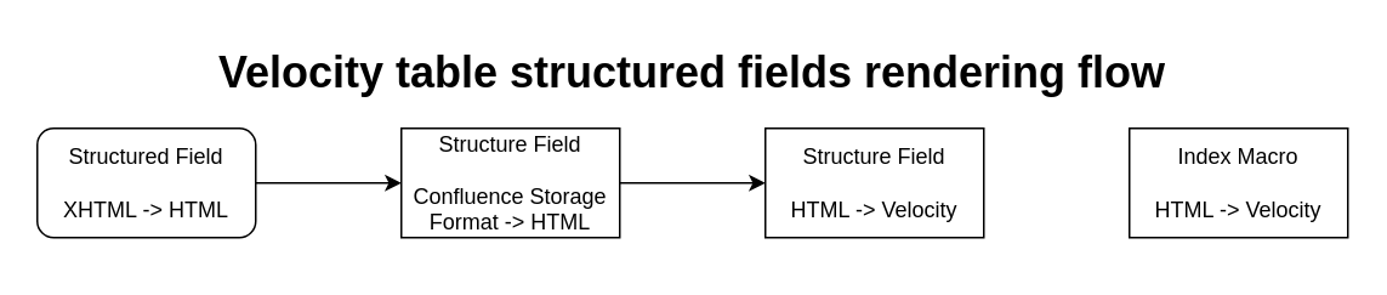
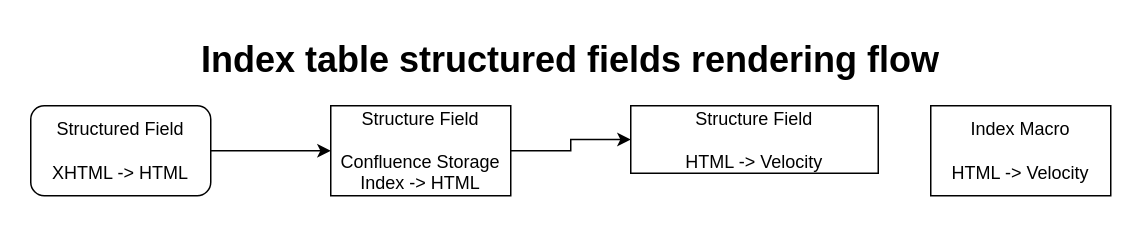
  <mxCell id="0" />
  <mxCell id="1" parent="0" />
  <mxCell id="2" style="edgeStyle=orthogonalEdgeStyle;rounded=0;orthogonalLoop=1;jettySize=auto;html=1;exitX=1;exitY=0.5;exitDx=0;exitDy=0;entryX=0;entryY=0.5;entryDx=0;entryDy=0;" edge="1" parent="1" source="3" target="5"><mxGeometry relative="1" as="geometry" /></mxCell>
  <mxCell id="3" value="Structured Field&lt;br&gt;&lt;br&gt;XHTML -&amp;gt; HTML" style="whiteSpace=wrap;html=1;rounded=1;" vertex="1" parent="1"><mxGeometry x="20" y="70" width="120" height="60" as="geometry" /></mxCell>
  <mxCell id="4" style="edgeStyle=orthogonalEdgeStyle;rounded=0;orthogonalLoop=1;jettySize=auto;html=1;exitX=1;exitY=0.5;exitDx=0;exitDy=0;entryX=0;entryY=0.5;entryDx=0;entryDy=0;" edge="1" parent="1" source="5" target="6"><mxGeometry relative="1" as="geometry" /></mxCell>
- <mxCell id="5" value="Structure Field&lt;br&gt;&lt;br&gt;Confluence Storage Format -&amp;gt; HTML" style="rounded=0;whiteSpace=wrap;html=1;" vertex="1" parent="1"><mxGeometry x="220" y="70" width="120" height="60" as="geometry" /></mxCell>
- <mxCell id="6" value="Structure Field&lt;br&gt;&lt;br&gt;HTML -&amp;gt; Velocity" style="rounded=0;whiteSpace=wrap;html=1;" vertex="1" parent="1"><mxGeometry x="420" y="70" width="120" height="60" as="geometry" /></mxCell>
+ <mxCell id="5" value="Structure Field&lt;br&gt;&lt;br&gt;Confluence Storage Index -&amp;gt; HTML" style="rounded=0;whiteSpace=wrap;html=1;" vertex="1" parent="1"><mxGeometry x="220" y="70" width="120" height="60" as="geometry" /></mxCell>
+ <mxCell id="6" value="Structure Field&lt;br&gt;&lt;br&gt;HTML -&amp;gt; Velocity" style="rounded=0;whiteSpace=wrap;html=1;" vertex="1" parent="1"><mxGeometry x="420" y="70" width="165" height="45" as="geometry" /></mxCell>
  <mxCell id="7" value="Index Macro&lt;br&gt;&lt;br&gt;HTML -&amp;gt; Velocity" style="rounded=0;whiteSpace=wrap;html=1;" vertex="1" parent="1"><mxGeometry x="620" y="70" width="120" height="60" as="geometry" /></mxCell>
- <mxCell id="8" value="&lt;h1&gt;Velocity table structured fields rendering flow&lt;/h1&gt;" style="text;html=1;strokeColor=none;fillColor=none;spacing=5;spacingTop=-20;whiteSpace=wrap;overflow=hidden;rounded=0;align=center;" vertex="1" parent="1"><mxGeometry x="20" y="20" width="720" height="120" as="geometry" /></mxCell>
+ <mxCell id="8" value="&lt;h1&gt;Index table structured fields rendering flow&lt;/h1&gt;" style="text;html=1;strokeColor=none;fillColor=none;spacing=5;spacingTop=-20;whiteSpace=wrap;overflow=hidden;rounded=0;align=center;" vertex="1" parent="1"><mxGeometry x="20" y="20" width="720" height="120" as="geometry" /></mxCell>
